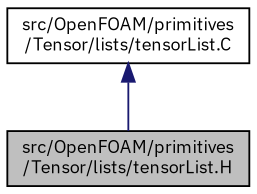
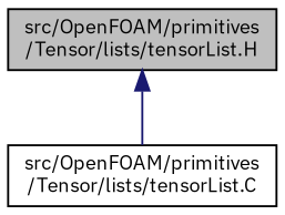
  digraph {
    fontname="IBM Plex Sans"
    node [color=black fontname="IBM Plex Sans" fontsize=10 shape=record]
    n1 [fillcolor=grey75 fontcolor=black height=0.2 label="src/OpenFOAM/primitives\l/Tensor/lists/tensorList.H" style=filled width=0.4]
    n2 [height=0.2 label="src/OpenFOAM/primitives\l/Tensor/lists/tensorList.C" width=0.4]
-   n2 -> n1 [color=midnightblue dir=back fontname="IBM Plex Sans" fontsize=10 labelfontname=FreeSans labelfontsize=10 style=solid]
+   n1 -> n2 [color=midnightblue dir=back fontname="IBM Plex Sans" fontsize=10 labelfontname=FreeSans labelfontsize=10 style=solid]
  }
